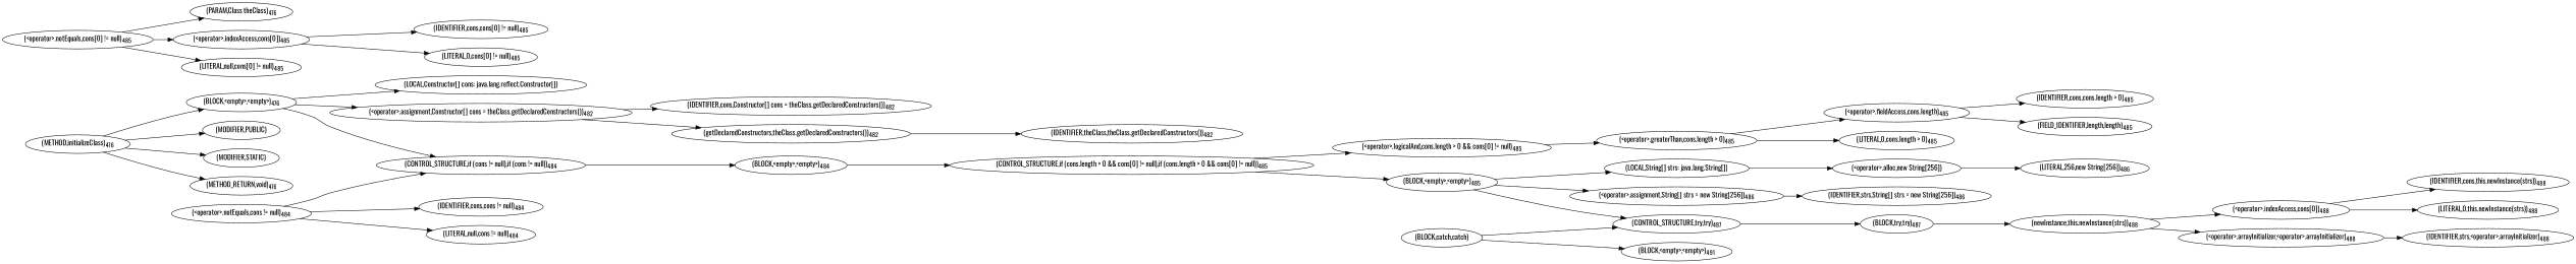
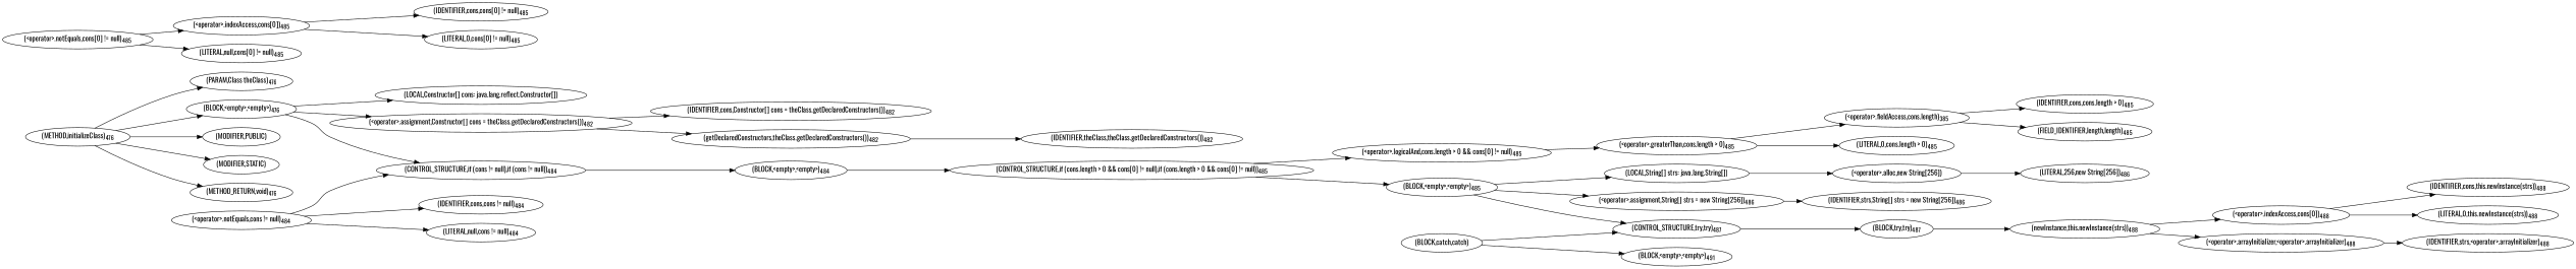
  digraph {
    fontname=Oswald
    rankdir=LR
    node [fontname=Oswald]
    edge [fontname=Oswald]
    n1 [label=<(METHOD,initializeClass)<SUB>476</SUB>>]
    n2 [label=<(PARAM,Class theClass)<SUB>476</SUB>>]
    n3 [label=<(BLOCK,&lt;empty&gt;,&lt;empty&gt;)<SUB>476</SUB>>]
    n4 [label=<(MODIFIER,PUBLIC)>]
    n5 [label=<(MODIFIER,STATIC)>]
    n6 [label=<(METHOD_RETURN,void)<SUB>476</SUB>>]
    n7 [label=<(LOCAL,Constructor[] cons: java.lang.reflect.Constructor[])>]
    n8 [label=<(&lt;operator&gt;.assignment,Constructor[] cons = theClass.getDeclaredConstructors())<SUB>482</SUB>>]
    n9 [label=<(CONTROL_STRUCTURE,if (cons != null),if (cons != null))<SUB>484</SUB>>]
    n10 [label=<(IDENTIFIER,cons,Constructor[] cons = theClass.getDeclaredConstructors())<SUB>482</SUB>>]
    n11 [label=<(getDeclaredConstructors,theClass.getDeclaredConstructors())<SUB>482</SUB>>]
    n12 [label=<(BLOCK,&lt;empty&gt;,&lt;empty&gt;)<SUB>484</SUB>>]
    n13 [label=<(IDENTIFIER,theClass,theClass.getDeclaredConstructors())<SUB>482</SUB>>]
    n14 [label=<(&lt;operator&gt;.notEquals,cons != null)<SUB>484</SUB>>]
    n15 [label=<(IDENTIFIER,cons,cons != null)<SUB>484</SUB>>]
    n16 [label=<(LITERAL,null,cons != null)<SUB>484</SUB>>]
    n17 [label=<(CONTROL_STRUCTURE,if (cons.length &gt; 0 &amp;&amp; cons[0] != null),if (cons.length &gt; 0 &amp;&amp; cons[0] != null))<SUB>485</SUB>>]
    n18 [label=<(&lt;operator&gt;.logicalAnd,cons.length &gt; 0 &amp;&amp; cons[0] != null)<SUB>485</SUB>>]
    n19 [label=<(BLOCK,&lt;empty&gt;,&lt;empty&gt;)<SUB>485</SUB>>]
    n20 [label=<(&lt;operator&gt;.greaterThan,cons.length &gt; 0)<SUB>485</SUB>>]
    n21 [label=<(LOCAL,String[] strs: java.lang.String[])>]
    n22 [label=<(&lt;operator&gt;.assignment,String[] strs = new String[256])<SUB>486</SUB>>]
    n23 [label=<(CONTROL_STRUCTURE,try,try)<SUB>487</SUB>>]
-   n24 [label=<(&lt;operator&gt;.fieldAccess,cons.length)<SUB>485</SUB>>]
+   n24 [label=<(&lt;operator&gt;.fieldAccess,cons.length)<SUB>385</SUB>>]
    n25 [label=<(LITERAL,0,cons.length &gt; 0)<SUB>485</SUB>>]
    n26 [label=<(&lt;operator&gt;.notEquals,cons[0] != null)<SUB>485</SUB>>]
    n27 [label=<(&lt;operator&gt;.indexAccess,cons[0])<SUB>485</SUB>>]
    n28 [label=<(LITERAL,null,cons[0] != null)<SUB>485</SUB>>]
    n29 [label=<(IDENTIFIER,cons,cons.length &gt; 0)<SUB>485</SUB>>]
    n30 [label=<(FIELD_IDENTIFIER,length,length)<SUB>485</SUB>>]
    n31 [label=<(IDENTIFIER,cons,cons[0] != null)<SUB>485</SUB>>]
    n32 [label=<(LITERAL,0,cons[0] != null)<SUB>485</SUB>>]
    n33 [label=<(&lt;operator&gt;.alloc,new String[256])>]
    n34 [label=<(IDENTIFIER,strs,String[] strs = new String[256])<SUB>486</SUB>>]
    n35 [label=<(BLOCK,try,try)<SUB>487</SUB>>]
    n36 [label=<(LITERAL,256,new String[256])<SUB>486</SUB>>]
    n37 [label=<(newInstance,this.newInstance(strs))<SUB>488</SUB>>]
    n38 [label=<(BLOCK,catch,catch)>]
    n39 [label=<(BLOCK,&lt;empty&gt;,&lt;empty&gt;)<SUB>491</SUB>>]
    n40 [label=<(&lt;operator&gt;.indexAccess,cons[0])<SUB>488</SUB>>]
    n41 [label=<(&lt;operator&gt;.arrayInitializer,&lt;operator&gt;.arrayInitializer)<SUB>488</SUB>>]
    n42 [label=<(IDENTIFIER,cons,this.newInstance(strs))<SUB>488</SUB>>]
    n43 [label=<(LITERAL,0,this.newInstance(strs))<SUB>488</SUB>>]
    n44 [label=<(IDENTIFIER,strs,&lt;operator&gt;.arrayInitializer)<SUB>488</SUB>>]
-   n26 -> n2
+   n1 -> n2
    n1 -> n3
    n1 -> n4
    n1 -> n5
    n1 -> n6
    n3 -> n7
    n3 -> n8
    n3 -> n9
    n8 -> n10
    n8 -> n11
    n9 -> n12
    n11 -> n13
    n12 -> n17
    n14 -> n9
    n14 -> n15
    n14 -> n16
    n17 -> n18
    n17 -> n19
    n18 -> n20
    n19 -> n21
    n19 -> n22
    n19 -> n23
    n20 -> n24
    n20 -> n25
    n21 -> n33
    n22 -> n34
    n23 -> n35
    n24 -> n29
    n24 -> n30
    n26 -> n27
    n26 -> n28
    n27 -> n31
    n27 -> n32
    n33 -> n36
    n35 -> n37
    n37 -> n40
    n37 -> n41
    n38 -> n23
    n38 -> n39
    n40 -> n42
    n40 -> n43
    n41 -> n44
  }
